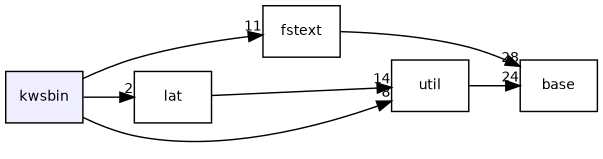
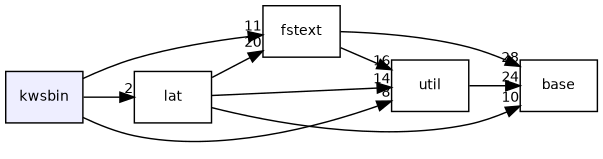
  digraph {
    compound=true
    rankdir=LR
    node [fontname=Helvetica fontsize=10 shape=box]
    edge [labeldistance=1.5 labelfontname=Helvetica labelfontsize=10]
    n1 [fillcolor="#eeeeff" label=kwsbin pencolor=black style=filled]
    n2 [label=util]
    n3 [label=fstext]
    n4 [label=lat]
    n5 [label=base]
    n1 -> n2 [headlabel=8]
    n1 -> n3 [headlabel=11]
    n1 -> n4 [headlabel=2]
    n2 -> n5 [headlabel=24]
+   n3 -> n2 [headlabel=16]
    n3 -> n5 [headlabel=28]
    n4 -> n2 [headlabel=14]
+   n4 -> n3 [headlabel=20]
+   n4 -> n5 [headlabel=10]
  }
